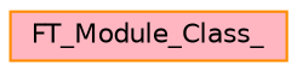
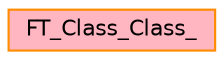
  digraph {
    rankdir=LR
-   n1 [color=darkorange fillcolor=lightpink fontname=Helvetica fontsize=10 height=0.2 label=FT_Module_Class_ shape=record style=filled width=0.4]
+   n1 [color=darkorange fillcolor=lightpink fontname=Helvetica fontsize=10 height=0.2 label=FT_Class_Class_ shape=record style=filled width=0.4]
  }
